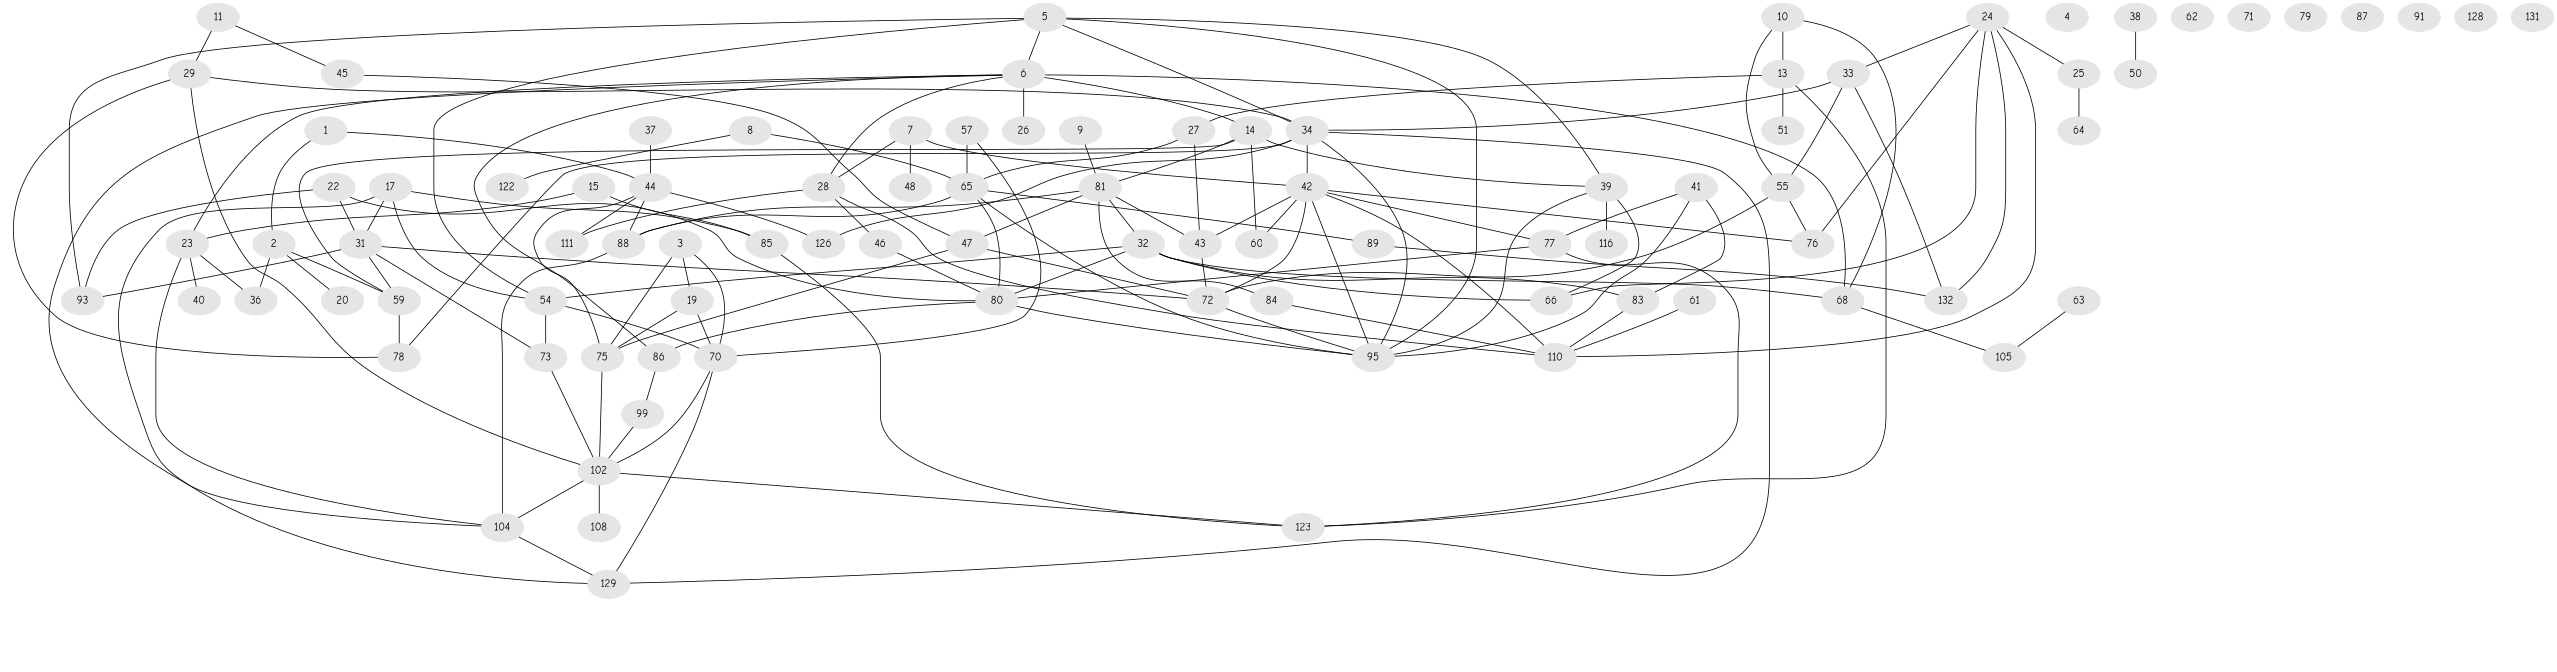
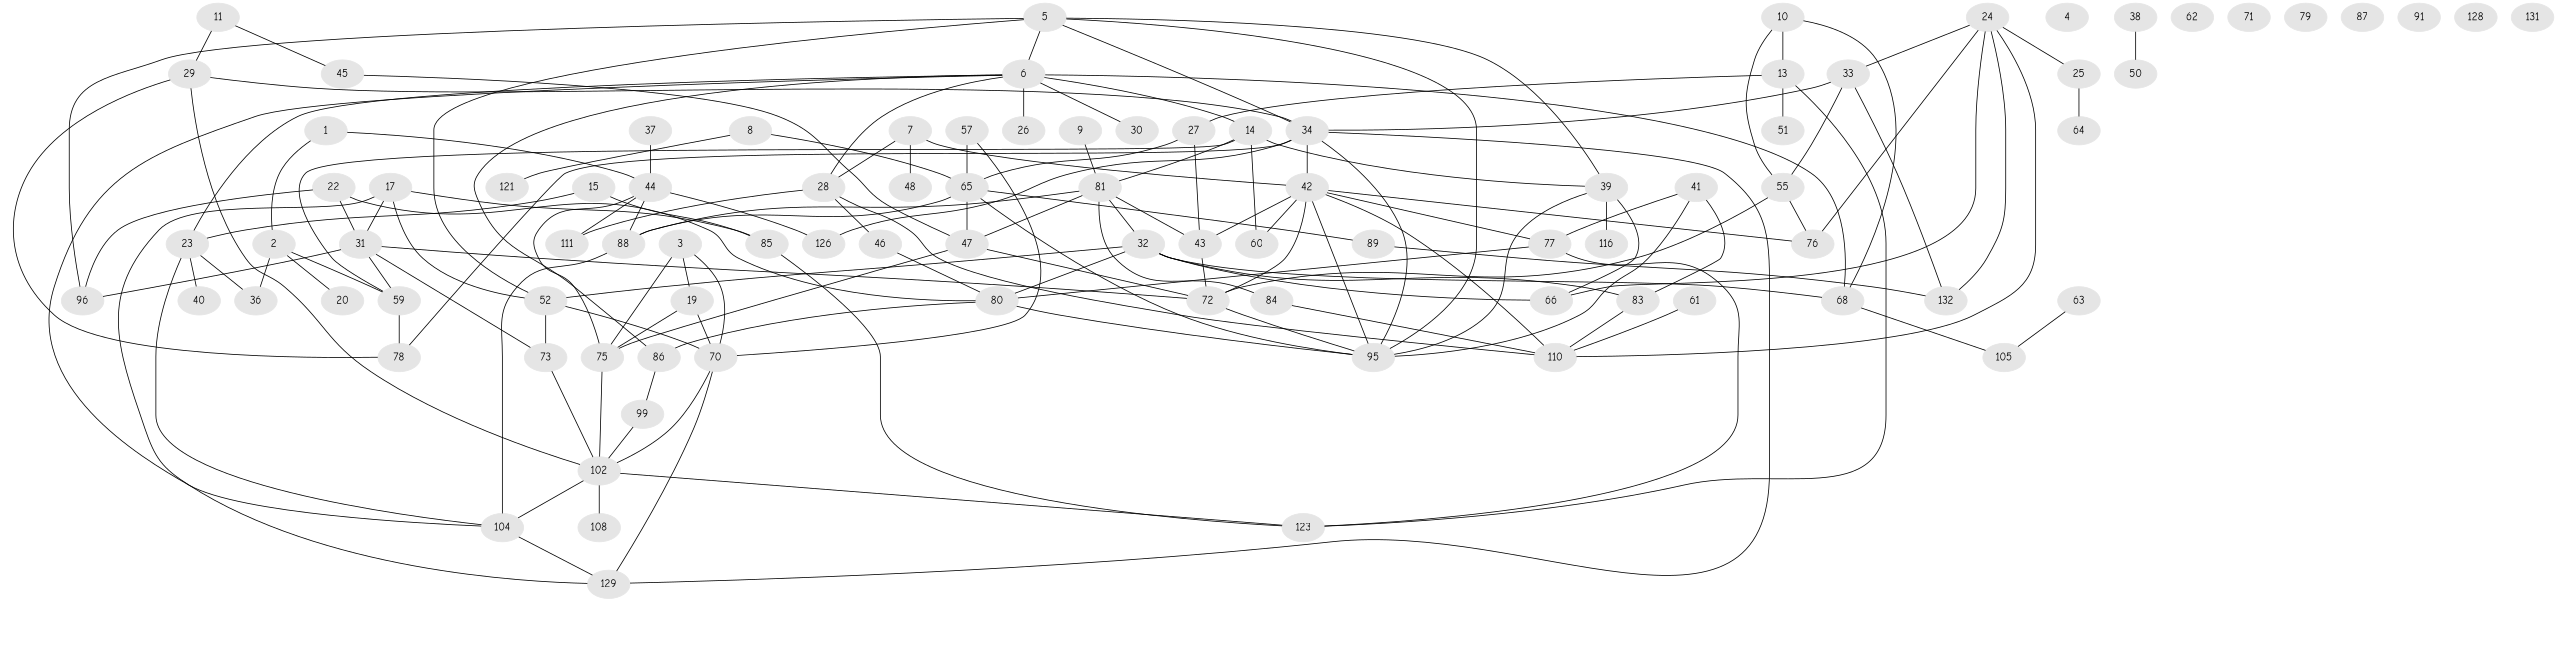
  graph {
    fontname="Comic Neue"
    node [color=gray90 fontname="Comic Neue" style=filled]
    edge [fontname="Comic Neue"]
    2 [super="+115"]
    20
    36
    59 [super="+82"]
    1
    44 [super="+69"]
    75 [super="+114"]
    88 [super="+97"]
    111
    126
    78
    3
    19
    70 [super="+103"]
    129
    102 [super="+124"]
    4
    5 [super="+16"]
    6 [super="+35"]
    34 [super="+56"]
    39 [super="+53"]
-   52 [super="+67" label=54]
+   52 [super="+67"]
    95 [super="+130"]
-   96 [label=93]
+   96
    14
    23 [super="+90"]
    26
    28 [super="+93"]
+   30
    68 [super="+92"]
    86
    104 [super="+127"]
    42 [super="+58"]
    66
    116
    73
    n37 [label=81 super="+109"]
    60
    40
    110 [super="+112"]
    46
    105 [super="+119"]
    99
    7
    48
    43 [super="+49"]
    76
    72 [super="+101"]
    77
    8 [super="+94"]
    65 [super="+118"]
-   121 [label=122]
+   121
    80 [super="+113"]
    89 [super="+117"]
    32 [super="+98"]
    47 [super="+100"]
    84
    9
    10 [super="+12"]
    13 [super="+18"]
    55
    27
    51
    123
    11 [super="+120"]
    29
    45
    15 [super="+106"]
    85
    17 [super="+81"]
    31 [super="+122"]
    83 [super="+125"]
    22
    24 [super="+74"]
    25
    33
    132
    64 [super="+107"]
    108
    37
    38
    50
    41 [super="+54"]
    57
    61
    62
    63
    71
    79
    87
    91
    128
    131
    2 -- 20
    2 -- 36
    2 -- 59
    59 -- 78
    1 -- 2
    1 -- 44
    44 -- 75
    44 -- 88
    44 -- 111
    44 -- 126
    75 -- 102
    88 -- 104
    3 -- 75
    3 -- 19
    3 -- 70
    19 -- 75
    19 -- 70
    70 -- 129
    70 -- 102
    102 -- 104
    102 -- 123
    102 -- 108
    5 -- 6
    5 -- 34
    5 -- 39
    5 -- 52
    5 -- 95
    5 -- 96
    6 -- 14
    6 -- 23
    6 -- 26
    6 -- 28
+   6 -- 30
    6 -- 68
    6 -- 86
    6 -- 104
    34 -- 126
    34 -- 78
    34 -- 129
    34 -- 95
    34 -- 42
    39 -- 95
    39 -- 66
    39 -- 116
    52 -- 70
    52 -- 73
    14 -- 59
    14 -- 39
    14 -- n37
    14 -- 60
    23 -- 36
    23 -- 104
    23 -- 40
    28 -- 111
    28 -- 110
    28 -- 46
    68 -- 105
    86 -- 99
    104 -- 129
    42 -- 95
    42 -- 60
    42 -- 110
    42 -- 43
    42 -- 76
    42 -- 72
    42 -- 77
    73 -- 102
    n37 -- 88
    n37 -- 43
    n37 -- 32
    n37 -- 47
    n37 -- 84
    46 -- 80
    99 -- 102
    7 -- 28
    7 -- 42
    7 -- 48
    43 -- 72
    72 -- 95
    77 -- 80
    77 -- 123
    8 -- 65
    8 -- 121
    65 -- 88
    65 -- 95
-   65 -- 80
+   65 -- 47
    65 -- 89
    80 -- 95
    80 -- 86
    89 -- 132
    32 -- 52
    32 -- 68
    32 -- 66
    32 -- 80
    32 -- 83
    47 -- 75
    47 -- 72
    84 -- 110
    9 -- n37
    10 -- 68
    10 -- 13
    10 -- 55
    13 -- 27
    13 -- 51
    13 -- 123
    55 -- 76
    55 -- 72
    27 -- 43
    27 -- 65
    11 -- 29
    11 -- 45
    29 -- 78
    29 -- 102
    29 -- 34
    45 -- 47
    15 -- 23
    15 -- 85
    85 -- 123
    17 -- 129
    17 -- 52
    17 -- 85
    17 -- 31
    31 -- 59
    31 -- 96
    31 -- 73
    31 -- 72
    83 -- 110
    22 -- 96
    22 -- 80
    22 -- 31
    24 -- 66
    24 -- 110
    24 -- 76
    24 -- 25
    24 -- 33
    24 -- 132
    25 -- 64
    33 -- 34
    33 -- 55
    33 -- 132
    37 -- 44
    38 -- 50
    41 -- 95
    41 -- 77
    41 -- 83
    57 -- 70
    57 -- 65
    61 -- 110
    63 -- 105
  }
